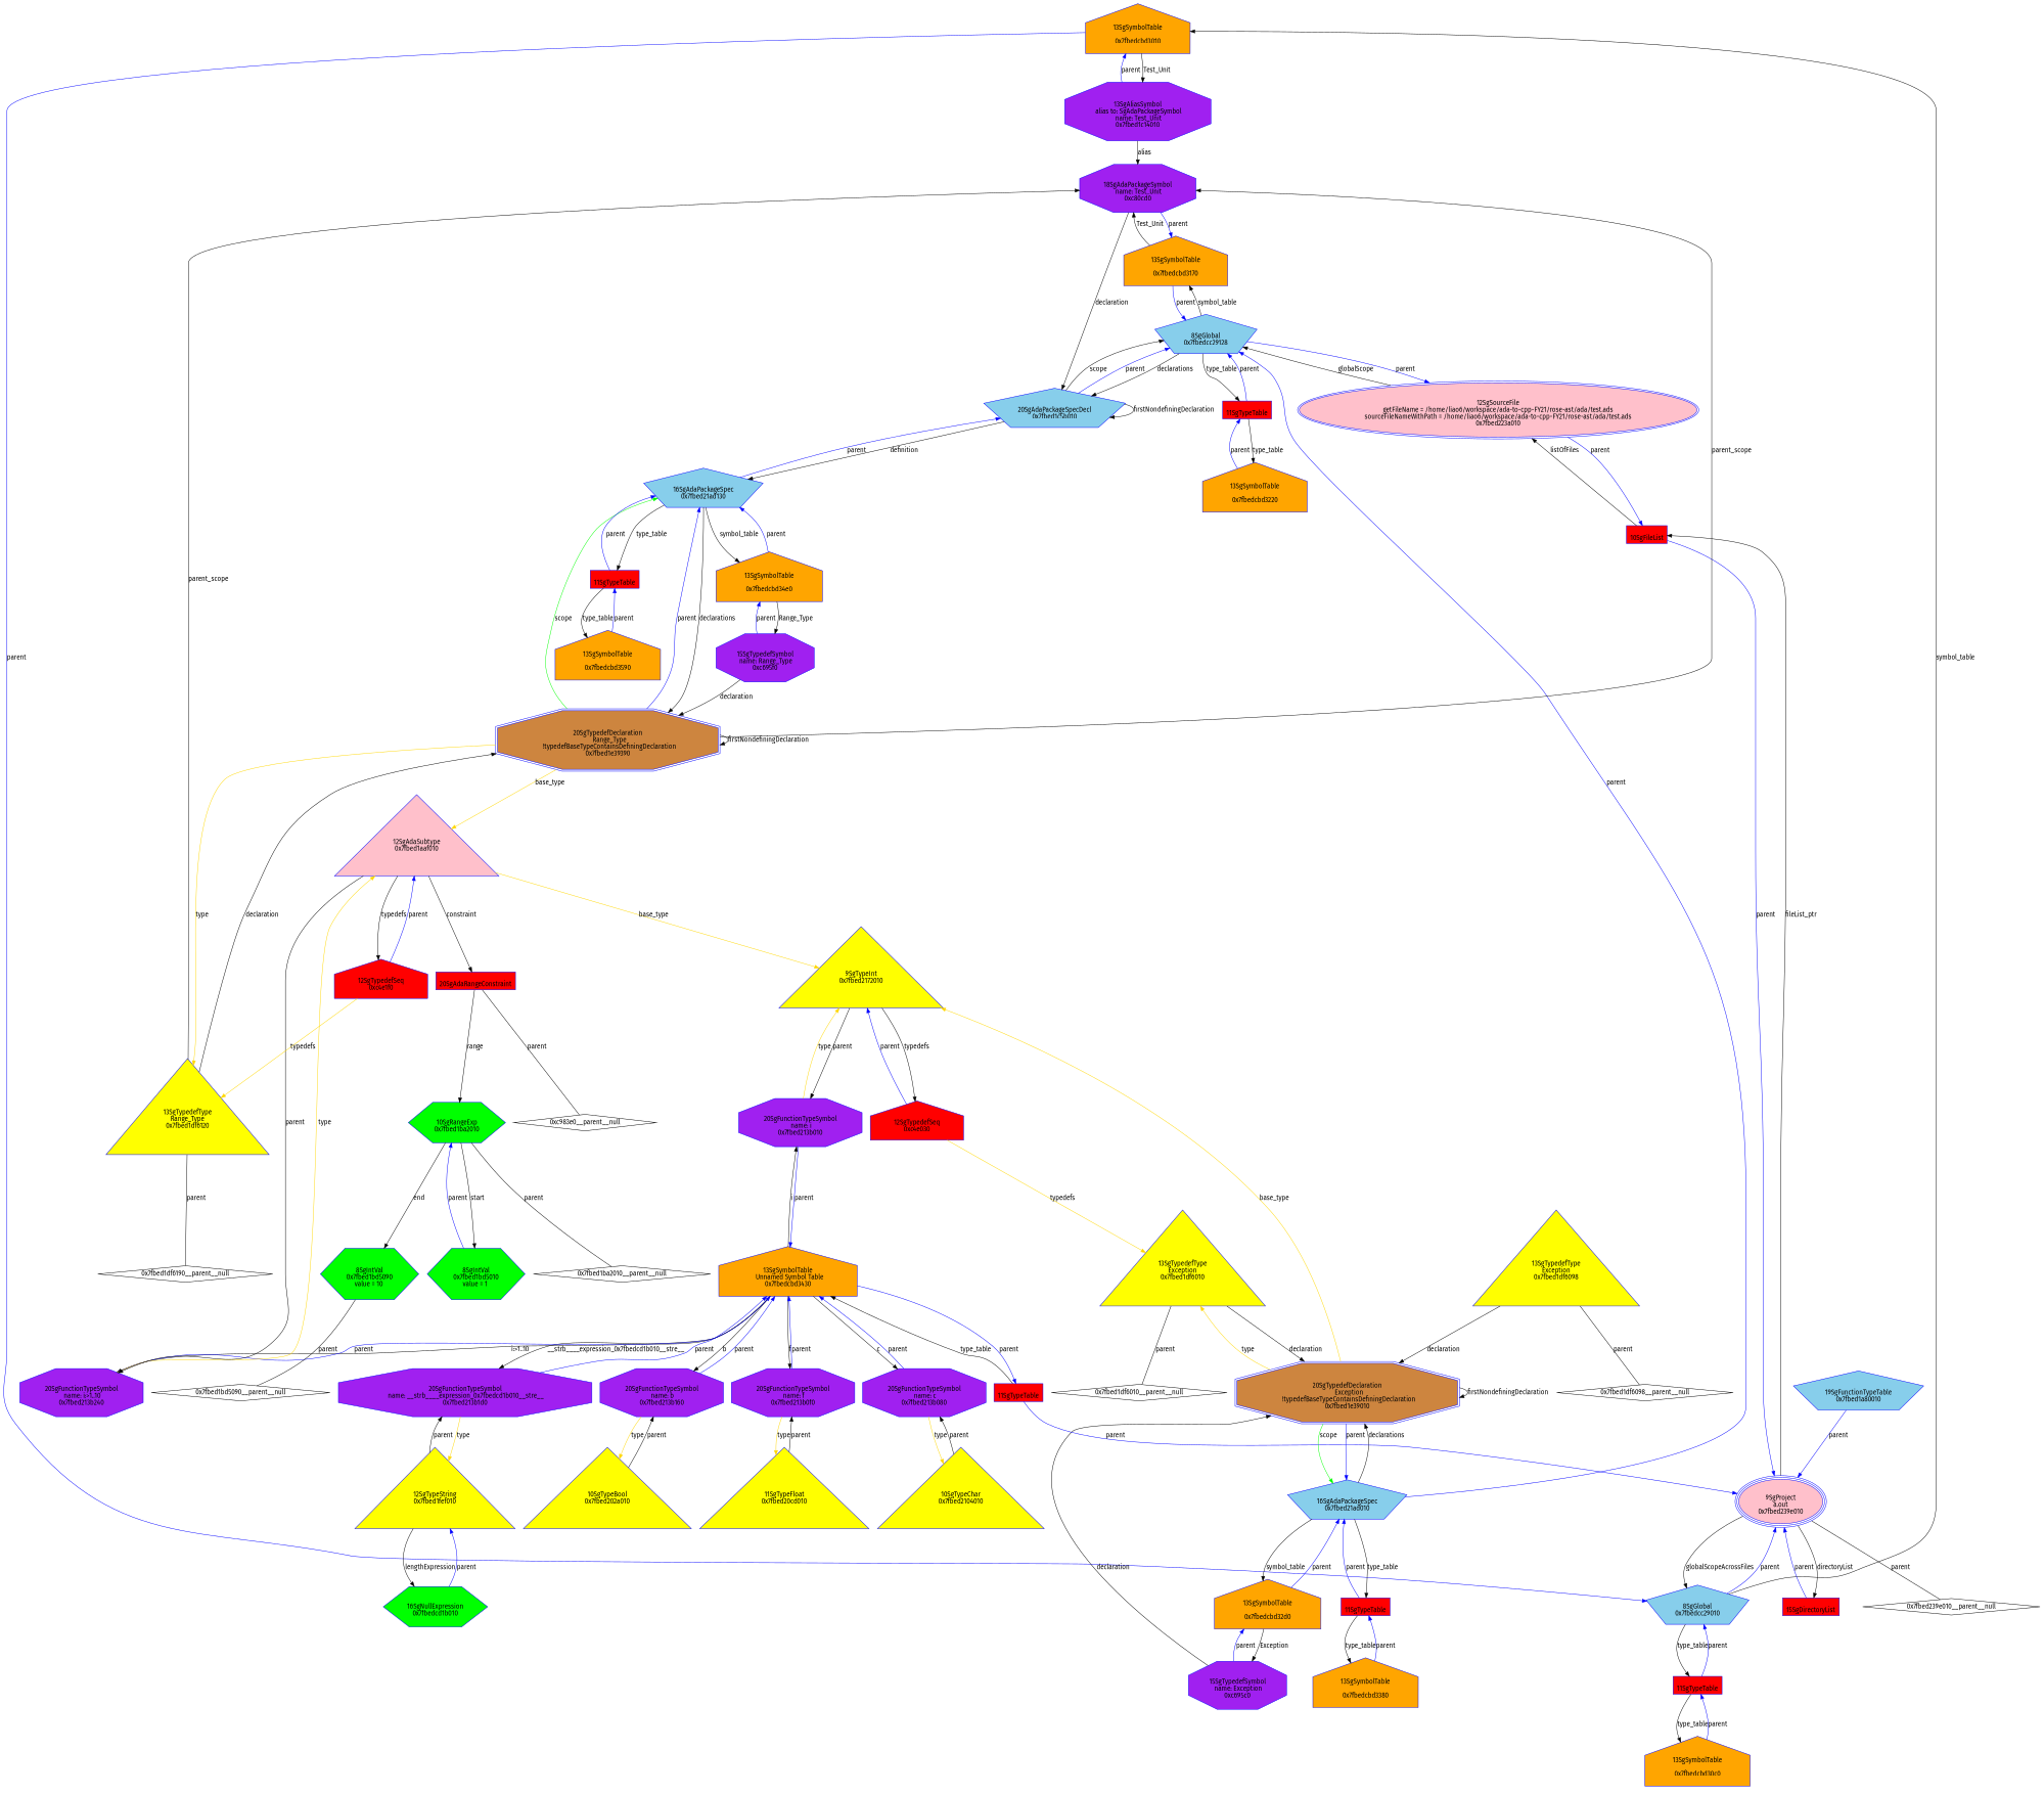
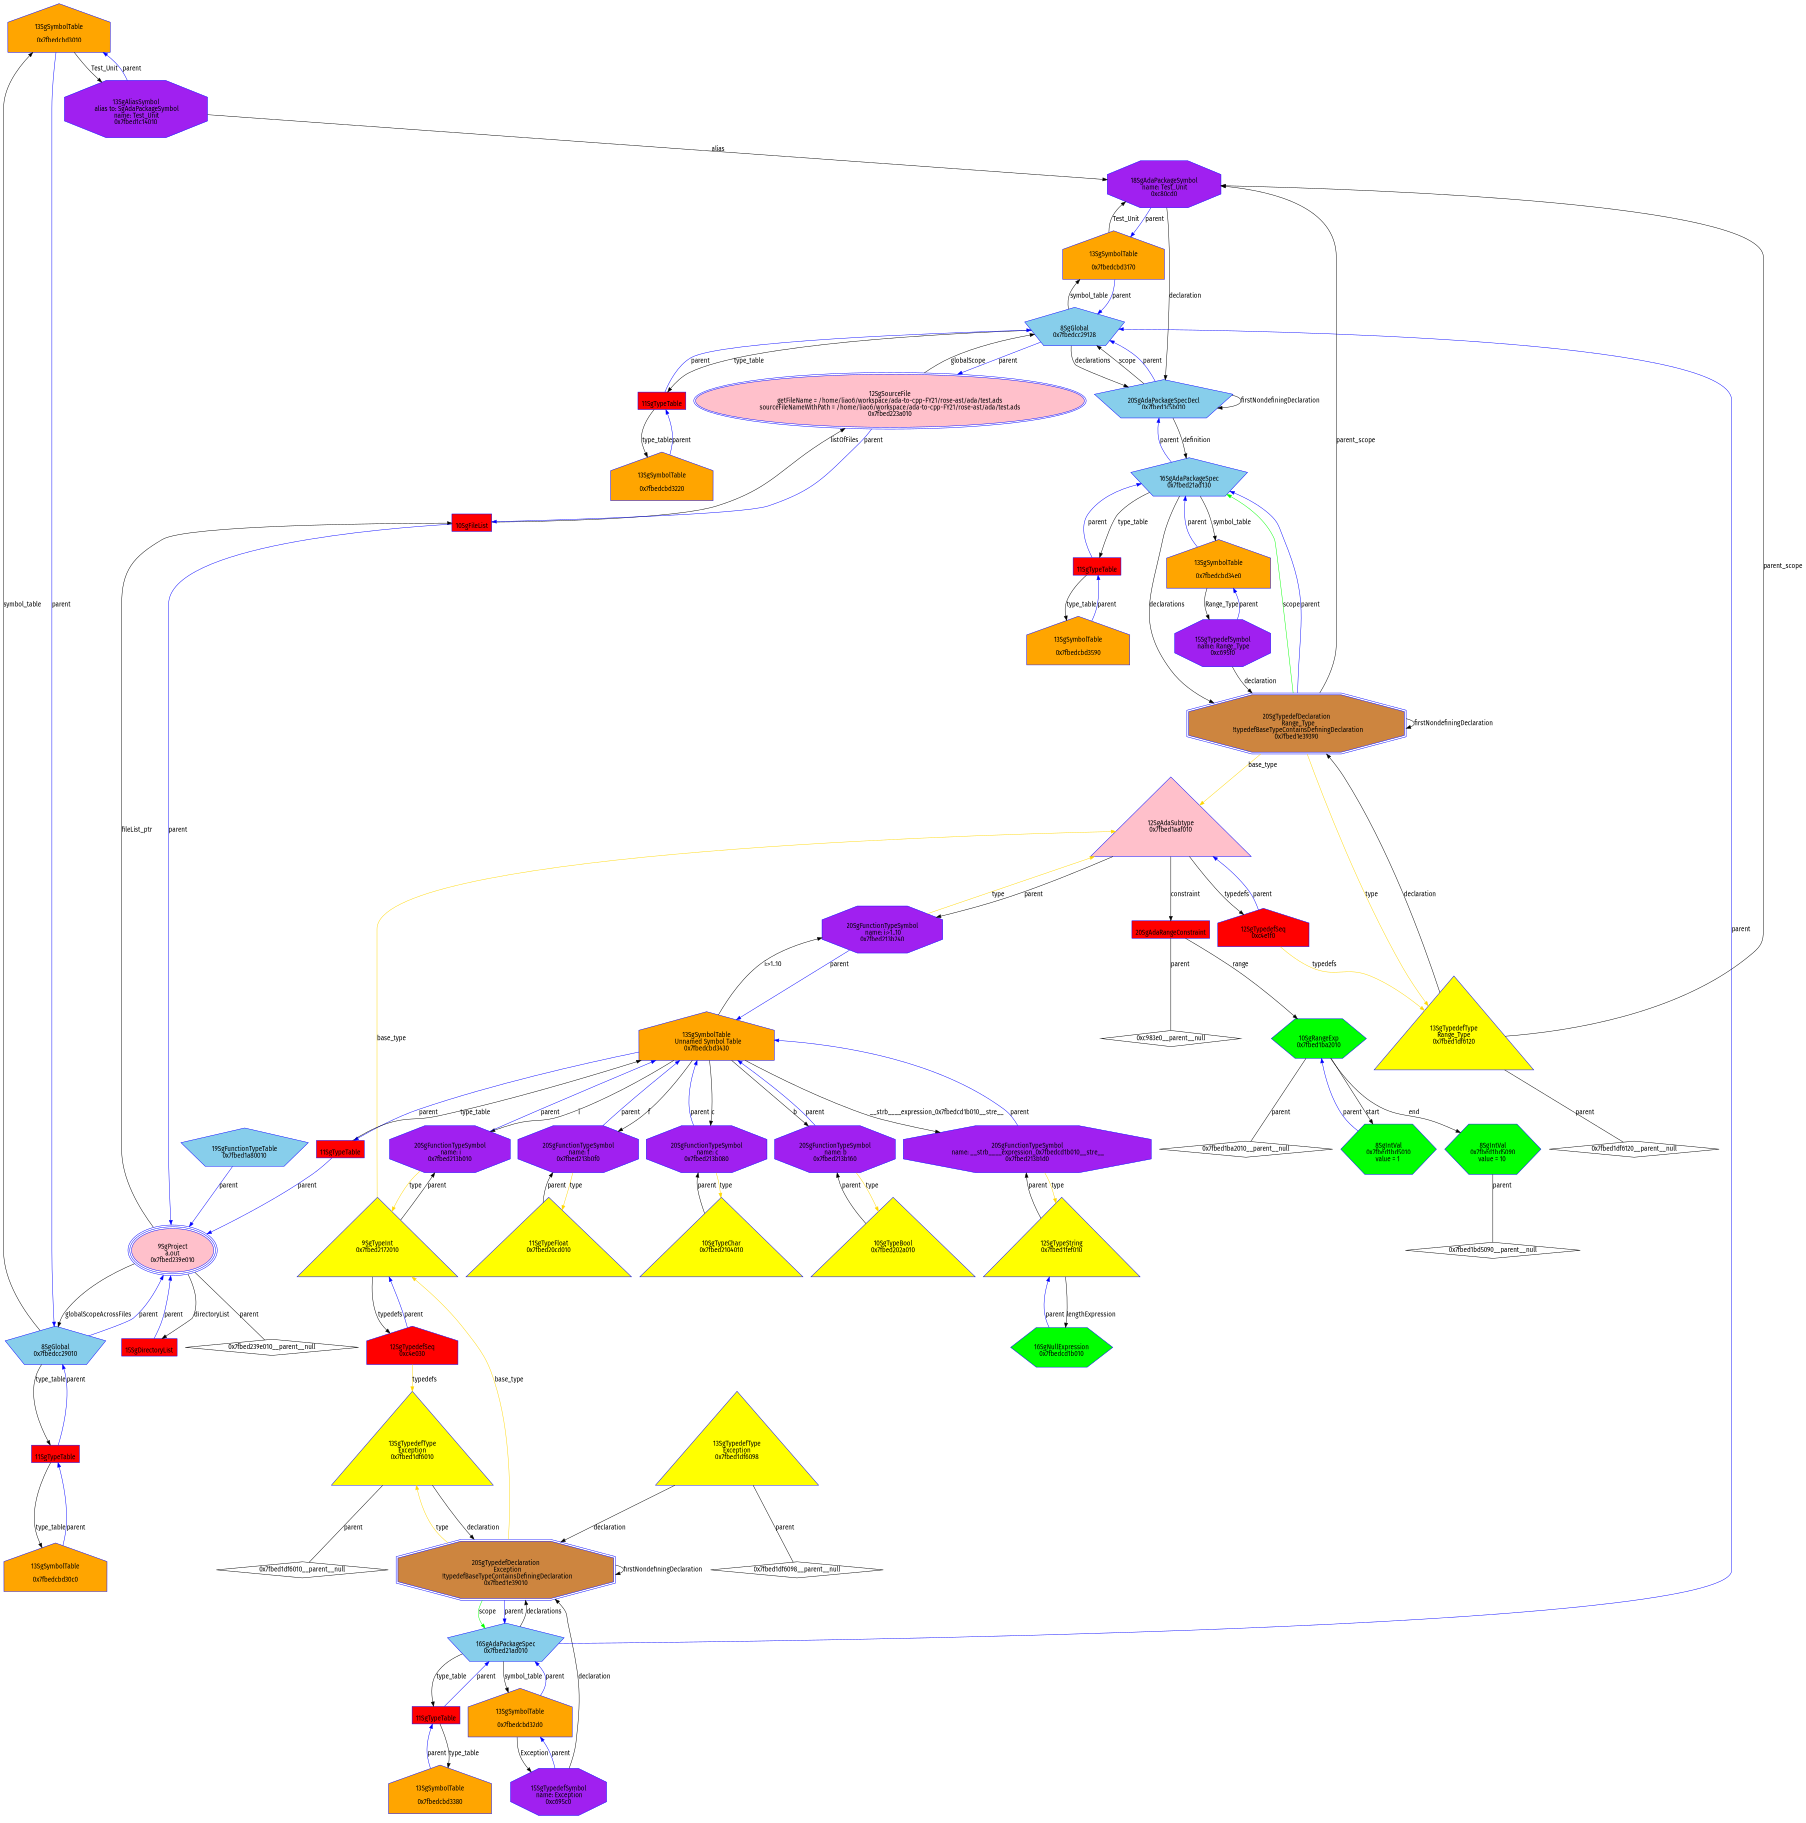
  digraph {
    fontname="Fira Sans"
    node [color=blue fillcolor=purple fontcolor=black fontname="Fira Sans" peripheries=1 regular=0 shape=polygon sides=5 style=filled]
    edge [dir=forward fontname="Fira Sans"]
    n1 [fillcolor=orange label="\n13SgSymbolTable\n  \n  0x7fbedcbd3010  " shape=house]
    n2 [label="\n13SgAliasSymbol\n alias to: SgAdaPackageSymbol\n name: Test_Unit\n  0x7fbed1c14010  " sides=8]
    n3 [fillcolor=skyblue label="\n8SgGlobal\n  0x7fbedcc29010  "]
    n4 [label="\n18SgAdaPackageSymbol\n name: Test_Unit\n  0xc80cd0  " sides=8]
    n5 [fillcolor=red label="\n11SgTypeTable" sides=4]
    n6 [fillcolor=pink label="\n9SgProject\n  a.out  \n  0x7fbed239e010  " peripheries=3 shape=ellipse]
    n7 [fillcolor=orange label="\n13SgSymbolTable\n  \n  0x7fbedcbd3170  " shape=house]
    n8 [fillcolor=skyblue label="\n20SgAdaPackageSpecDecl\n  0x7fbed1c5b010  "]
    n9 [fillcolor=orange label="\n13SgSymbolTable\n  \n  0x7fbedcbd30c0  " shape=house]
    n10 [fillcolor=red label="\n10SgFileList" sides=4]
    n11 [fillcolor=red label="\n15SgDirectoryList" sides=4]
    "0x7fbed239e010__parent__null" [shape=diamond color="" fillcolor="" fontcolor="" peripheries="" regular="" sides="" style=""]
    n13 [fillcolor=skyblue label="\n8SgGlobal\n  0x7fbedcc29128  "]
    n14 [fillcolor=red label="\n11SgTypeTable" sides=4]
    n15 [fillcolor=pink label="\n12SgSourceFile\n  getFileName = /home/liao6/workspace/ada-to-cpp-FY21/rose-ast/ada/test.ads  \n  sourceFileNameWithPath = /home/liao6/workspace/ada-to-cpp-FY21/rose-ast/ada/test.ads  \n  0x7fbed223a010  " peripheries=2 shape=ellipse]
    n16 [fillcolor=skyblue label="\n16SgAdaPackageSpec\n  0x7fbed21ad130  "]
    n17 [fillcolor=orange label="\n13SgSymbolTable\n  \n  0x7fbedcbd3220  " shape=house]
    n18 [fillcolor=orange label="\n13SgSymbolTable\n  \n  0x7fbedcbd32d0  " shape=house]
    n19 [label="\n15SgTypedefSymbol\n name: Exception\n  0xc695c0  " sides=8]
    n20 [fillcolor=skyblue label="\n16SgAdaPackageSpec\n  0x7fbed21ad010  "]
    n21 [fillcolor=peru label="\n20SgTypedefDeclaration\n  Exception\n  !typedefBaseTypeContainsDefiningDeclaration\n  0x7fbed1e39010  " peripheries=2 sides=8]
    n22 [fillcolor=red label="\n11SgTypeTable" sides=4]
    n23 [fillcolor=yellow label="\n9SgTypeInt\n  0x7fbed2172010  \n   \n   " sides=3]
    n24 [fillcolor=yellow label="\n13SgTypedefType\nException\n  0x7fbed1df6010  \n   \n   " sides=3]
    n25 [fillcolor=orange label="\n13SgSymbolTable\n  \n  0x7fbedcbd3380  " shape=house]
    n26 [fillcolor=orange label="\n13SgSymbolTable\n  Unnamed Symbol Table\n  0x7fbedcbd3430  " shape=house]
    n27 [label="\n20SgFunctionTypeSymbol\n name: i:>1..10\n  0x7fbed213b240  " sides=8]
    n28 [label="\n20SgFunctionTypeSymbol\n name: __strb____expression_0x7fbedcd1b010__stre__\n  0x7fbed213b1d0  " sides=8]
    n29 [label="\n20SgFunctionTypeSymbol\n name: b\n  0x7fbed213b160  " sides=8]
    n30 [label="\n20SgFunctionTypeSymbol\n name: f\n  0x7fbed213b0f0  " sides=8]
    n31 [label="\n20SgFunctionTypeSymbol\n name: c\n  0x7fbed213b080  " sides=8]
    n32 [label="\n20SgFunctionTypeSymbol\n name: i\n  0x7fbed213b010  " sides=8]
    n33 [fillcolor=red label="\n11SgTypeTable" sides=4]
    n34 [fillcolor=pink label="\n12SgAdaSubtype\n  0x7fbed1aaf010  \n   \n   " sides=3]
    n35 [fillcolor=yellow label="\n12SgTypeString\n  0x7fbed1fef010  \n   \n   " sides=3]
    n36 [fillcolor=yellow label="\n10SgTypeBool\n  0x7fbed202a010  \n   \n   " sides=3]
    n37 [fillcolor=yellow label="\n11SgTypeFloat\n  0x7fbed20cd010  \n   \n   " sides=3]
    n38 [fillcolor=yellow label="\n10SgTypeChar\n  0x7fbed2104010  \n   \n   " sides=3]
    n39 [fillcolor=red label="\n20SgAdaRangeConstraint" sides=4]
    n40 [fillcolor=red label="\n12SgTypedefSeq\n  0xc4e1f0  " shape=house]
    n41 [fillcolor=green label="\n16SgNullExpression\n  0x7fbedcd1b010  " sides=6]
    n42 [fillcolor=red label="\n12SgTypedefSeq\n  0xc4e030  " shape=house]
    n43 [fillcolor=orange label="\n13SgSymbolTable\n  \n  0x7fbedcbd34e0  " shape=house]
    n44 [label="\n15SgTypedefSymbol\n name: Range_Type\n  0xc695f0  " sides=8]
    n45 [fillcolor=peru label="\n20SgTypedefDeclaration\n  Range_Type\n  !typedefBaseTypeContainsDefiningDeclaration\n  0x7fbed1e39390  " peripheries=2 sides=8]
    n46 [fillcolor=red label="\n11SgTypeTable" sides=4]
    n47 [fillcolor=yellow label="\n13SgTypedefType\nRange_Type\n  0x7fbed1df6120  \n   \n   " sides=3]
    n48 [fillcolor=orange label="\n13SgSymbolTable\n  \n  0x7fbedcbd3590  " shape=house]
    n49 [fillcolor=skyblue label="\n19SgFunctionTypeTable\n  0x7fbed1a80010  "]
    n50 [fillcolor=green label="\n10SgRangeExp\n  0x7fbed1ba2010  " sides=6]
    "0xc983e0__parent__null" [shape=diamond color="" fillcolor="" fontcolor="" peripheries="" regular="" sides="" style=""]
    n52 [fillcolor=green label="\n8SgIntVal\n  0x7fbed1bd5010  \n value = 1  " sides=6]
    n53 [fillcolor=green label="\n8SgIntVal\n  0x7fbed1bd5090  \n value = 10  " sides=6]
    "0x7fbed1ba2010__parent__null" [shape=diamond color="" fillcolor="" fontcolor="" peripheries="" regular="" sides="" style=""]
    "0x7fbed1bd5090__parent__null" [shape=diamond color="" fillcolor="" fontcolor="" peripheries="" regular="" sides="" style=""]
    "0x7fbed1df6010__parent__null" [shape=diamond color="" fillcolor="" fontcolor="" peripheries="" regular="" sides="" style=""]
-   "0x7fbed1df6120__parent__null" [shape=diamond label="0x7fbed1df6190__parent__null" color="" fillcolor="" fontcolor="" peripheries="" regular="" sides="" style=""]
+   "0x7fbed1df6120__parent__null" [shape=diamond color="" fillcolor="" fontcolor="" peripheries="" regular="" sides="" style=""]
    n58 [fillcolor=yellow label="\n13SgTypedefType\nException\n  0x7fbed1df6098  \n   \n   " sides=3]
    "0x7fbed1df6098__parent__null" [shape=diamond color="" fillcolor="" fontcolor="" peripheries="" regular="" sides="" style=""]
    n1 -> n2 [label=Test_Unit]
    n1 -> n3 [color=blue label=parent]
    n2 -> n1 [color=blue label=parent]
    n2 -> n4 [label=alias]
    n3 -> n1 [label=symbol_table]
    n3 -> n5 [label=type_table]
    n3 -> n6 [color=blue label=parent]
    n4 -> n7 [color=blue label=parent]
    n4 -> n8 [label=declaration]
    n5 -> n3 [color=blue label=parent]
    n5 -> n9 [label=type_table]
    n6 -> n3 [label=globalScopeAcrossFiles]
    n6 -> n10 [label=fileList_ptr]
    n6 -> n11 [label=directoryList]
    n6 -> "0x7fbed239e010__parent__null" [dir=none label=parent]
    n7 -> n4 [label=Test_Unit]
    n7 -> n13 [color=blue label=parent]
    n8 -> n8 [label=firstNondefiningDeclaration]
    n8 -> n13 [label=scope]
    n8 -> n13 [color=blue label=parent]
    n8 -> n16 [label=definition]
    n9 -> n5 [color=blue label=parent]
    n10 -> n6 [color=blue label=parent]
    n10 -> n15 [label=listOfFiles]
    n11 -> n6 [color=blue label=parent]
    n13 -> n7 [label=symbol_table]
    n13 -> n8 [label=declarations]
    n13 -> n14 [label=type_table]
    n13 -> n15 [color=blue label=parent]
    n14 -> n13 [color=blue label=parent]
    n14 -> n17 [label=type_table]
    n15 -> n10 [color=blue label=parent]
    n15 -> n13 [label=globalScope]
    n16 -> n8 [color=blue label=parent]
    n16 -> n43 [label=symbol_table]
    n16 -> n45 [label=declarations]
    n16 -> n46 [label=type_table]
    n17 -> n14 [color=blue label=parent]
    n18 -> n19 [label=Exception]
    n18 -> n20 [color=blue label=parent]
    n19 -> n18 [color=blue label=parent]
    n19 -> n21 [label=declaration]
    n20 -> n13 [color=blue label=parent]
    n20 -> n18 [label=symbol_table]
    n20 -> n21 [label=declarations]
    n20 -> n22 [label=type_table]
    n21 -> n20 [color=green label=scope]
    n21 -> n20 [color=blue label=parent]
    n21 -> n21 [label=firstNondefiningDeclaration]
    n21 -> n23 [color=gold1 label=base_type]
    n21 -> n24 [color=gold1 label=type]
    n22 -> n20 [color=blue label=parent]
    n22 -> n25 [label=type_table]
    n23 -> n32 [label=parent]
    n23 -> n42 [label=typedefs]
    n24 -> n21 [label=declaration]
    n24 -> "0x7fbed1df6010__parent__null" [dir=none label=parent]
    n25 -> n22 [color=blue label=parent]
    n26 -> n27 [label="i:>1..10"]
    n26 -> n28 [label=__strb____expression_0x7fbedcd1b010__stre__]
    n26 -> n29 [label=b]
    n26 -> n30 [label=f]
    n26 -> n31 [label=c]
    n26 -> n32 [label=i]
    n26 -> n33 [color=blue label=parent]
    n27 -> n26 [color=blue label=parent]
    n27 -> n34 [color=gold1 label=type]
    n28 -> n26 [color=blue label=parent]
    n28 -> n35 [color=gold1 label=type]
    n29 -> n26 [color=blue label=parent]
    n29 -> n36 [color=gold1 label=type]
    n30 -> n26 [color=blue label=parent]
    n30 -> n37 [color=gold1 label=type]
    n31 -> n26 [color=blue label=parent]
    n31 -> n38 [color=gold1 label=type]
    n32 -> n23 [color=gold1 label=type]
    n32 -> n26 [color=blue label=parent]
    n33 -> n6 [color=blue label=parent]
    n33 -> n26 [label=type_table]
-   n34 -> n23 [color=gold1 label=base_type]
+   n23 -> n34 [color=gold1 label=base_type]
    n34 -> n27 [label=parent]
    n34 -> n39 [label=constraint]
    n34 -> n40 [label=typedefs]
    n35 -> n28 [label=parent]
    n35 -> n41 [label=lengthExpression]
    n36 -> n29 [label=parent]
    n37 -> n30 [label=parent]
    n38 -> n31 [label=parent]
    n39 -> n50 [label=range]
    n39 -> "0xc983e0__parent__null" [dir=none label=parent]
    n40 -> n34 [color=blue label=parent]
    n40 -> n47 [color=gold1 label=typedefs]
    n41 -> n35 [color=blue label=parent]
    n42 -> n23 [color=blue label=parent]
    n42 -> n24 [color=gold1 label=typedefs]
    n43 -> n16 [color=blue label=parent]
    n43 -> n44 [label=Range_Type]
    n44 -> n43 [color=blue label=parent]
    n44 -> n45 [label=declaration]
    n45 -> n4 [label=parent_scope]
    n45 -> n16 [color=green label=scope]
    n45 -> n16 [color=blue label=parent]
    n45 -> n34 [color=gold1 label=base_type]
    n45 -> n45 [label=firstNondefiningDeclaration]
    n45 -> n47 [color=gold1 label=type]
    n46 -> n16 [color=blue label=parent]
    n46 -> n48 [label=type_table]
    n47 -> n4 [label=parent_scope]
    n47 -> n45 [label=declaration]
    n47 -> "0x7fbed1df6120__parent__null" [dir=none label=parent]
    n48 -> n46 [color=blue label=parent]
    n49 -> n6 [color=blue label=parent]
    n50 -> n52 [label=start]
    n50 -> n53 [label=end]
    n50 -> "0x7fbed1ba2010__parent__null" [dir=none label=parent]
    n52 -> n50 [color=blue label=parent]
    n53 -> "0x7fbed1bd5090__parent__null" [dir=none label=parent]
    n58 -> n21 [label=declaration]
    n58 -> "0x7fbed1df6098__parent__null" [dir=none label=parent]
  }
